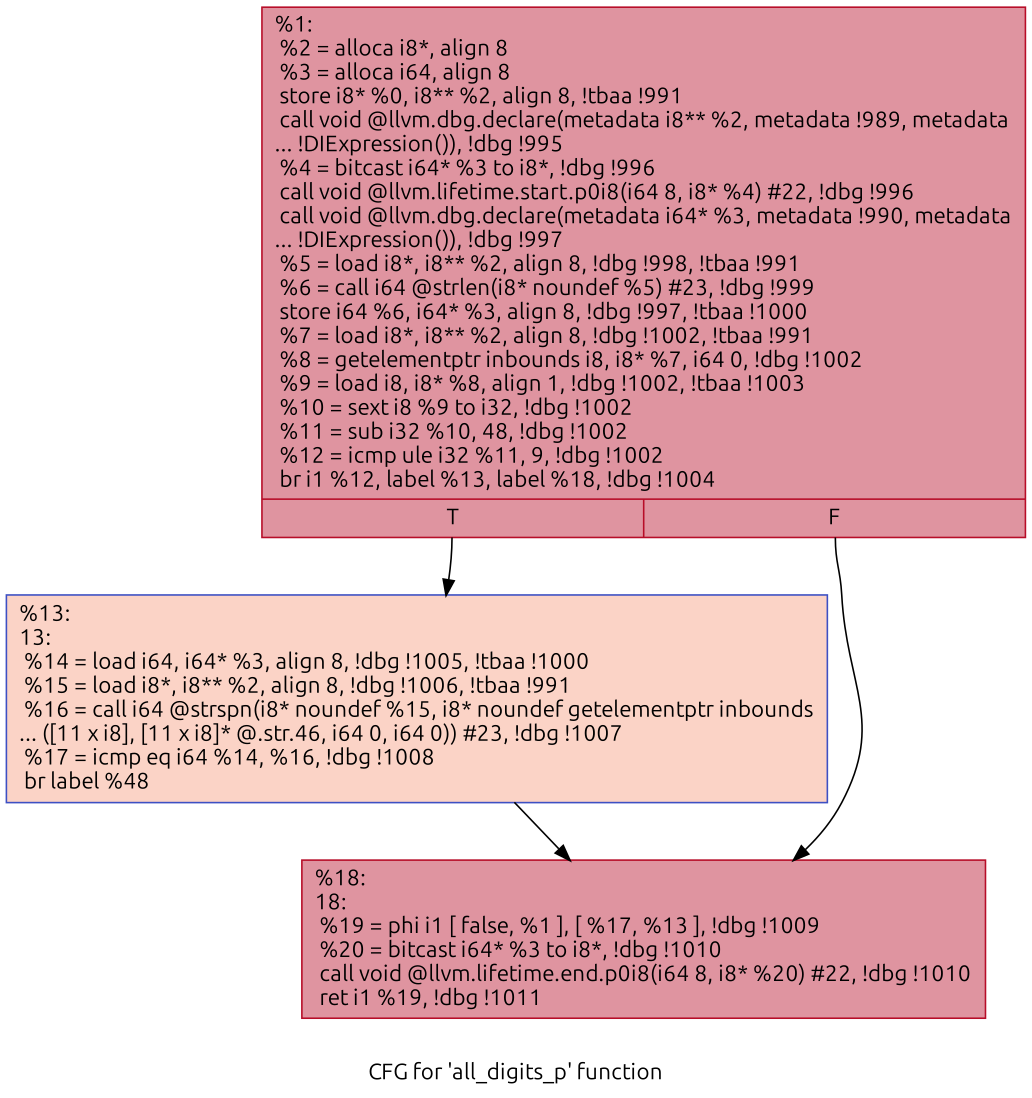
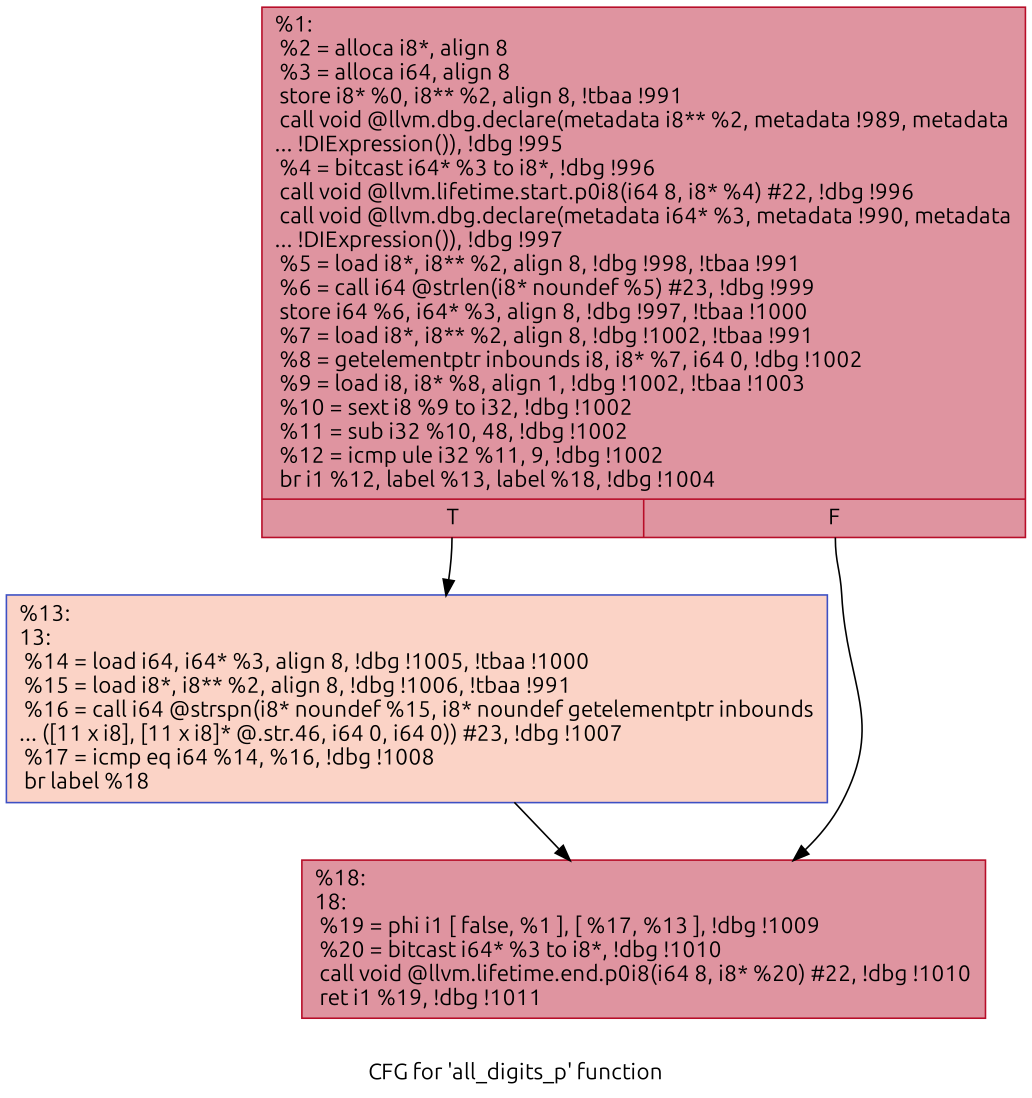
  digraph {
    label="CFG for 'all_digits_p' function"
    fontname=Ubuntu
    node [color="#b70d28ff" fillcolor="#b70d2870" shape=record style=filled fontname=Ubuntu]
    edge [fontname=Ubuntu]
    n1 [label="{%1:\l  %2 = alloca i8*, align 8\l  %3 = alloca i64, align 8\l  store i8* %0, i8** %2, align 8, !tbaa !991\l  call void @llvm.dbg.declare(metadata i8** %2, metadata !989, metadata\l... !DIExpression()), !dbg !995\l  %4 = bitcast i64* %3 to i8*, !dbg !996\l  call void @llvm.lifetime.start.p0i8(i64 8, i8* %4) #22, !dbg !996\l  call void @llvm.dbg.declare(metadata i64* %3, metadata !990, metadata\l... !DIExpression()), !dbg !997\l  %5 = load i8*, i8** %2, align 8, !dbg !998, !tbaa !991\l  %6 = call i64 @strlen(i8* noundef %5) #23, !dbg !999\l  store i64 %6, i64* %3, align 8, !dbg !997, !tbaa !1000\l  %7 = load i8*, i8** %2, align 8, !dbg !1002, !tbaa !991\l  %8 = getelementptr inbounds i8, i8* %7, i64 0, !dbg !1002\l  %9 = load i8, i8* %8, align 1, !dbg !1002, !tbaa !1003\l  %10 = sext i8 %9 to i32, !dbg !1002\l  %11 = sub i32 %10, 48, !dbg !1002\l  %12 = icmp ule i32 %11, 9, !dbg !1002\l  br i1 %12, label %13, label %18, !dbg !1004\l|{<s0>T|<s1>F}}"]
-   n2 [color="#3d50c3ff" fillcolor="#f59c7d70" label="{%13:\l13:                                               \l  %14 = load i64, i64* %3, align 8, !dbg !1005, !tbaa !1000\l  %15 = load i8*, i8** %2, align 8, !dbg !1006, !tbaa !991\l  %16 = call i64 @strspn(i8* noundef %15, i8* noundef getelementptr inbounds\l... ([11 x i8], [11 x i8]* @.str.46, i64 0, i64 0)) #23, !dbg !1007\l  %17 = icmp eq i64 %14, %16, !dbg !1008\l  br label %48\l}"]
+   n2 [color="#3d50c3ff" fillcolor="#f59c7d70" label="{%13:\l13:                                               \l  %14 = load i64, i64* %3, align 8, !dbg !1005, !tbaa !1000\l  %15 = load i8*, i8** %2, align 8, !dbg !1006, !tbaa !991\l  %16 = call i64 @strspn(i8* noundef %15, i8* noundef getelementptr inbounds\l... ([11 x i8], [11 x i8]* @.str.46, i64 0, i64 0)) #23, !dbg !1007\l  %17 = icmp eq i64 %14, %16, !dbg !1008\l  br label %18\l}"]
    n3 [label="{%18:\l18:                                               \l  %19 = phi i1 [ false, %1 ], [ %17, %13 ], !dbg !1009\l  %20 = bitcast i64* %3 to i8*, !dbg !1010\l  call void @llvm.lifetime.end.p0i8(i64 8, i8* %20) #22, !dbg !1010\l  ret i1 %19, !dbg !1011\l}"]
    n1 -> n2 [tailport=s0]
    n1 -> n3 [tailport=s1]
    n2 -> n3
  }
